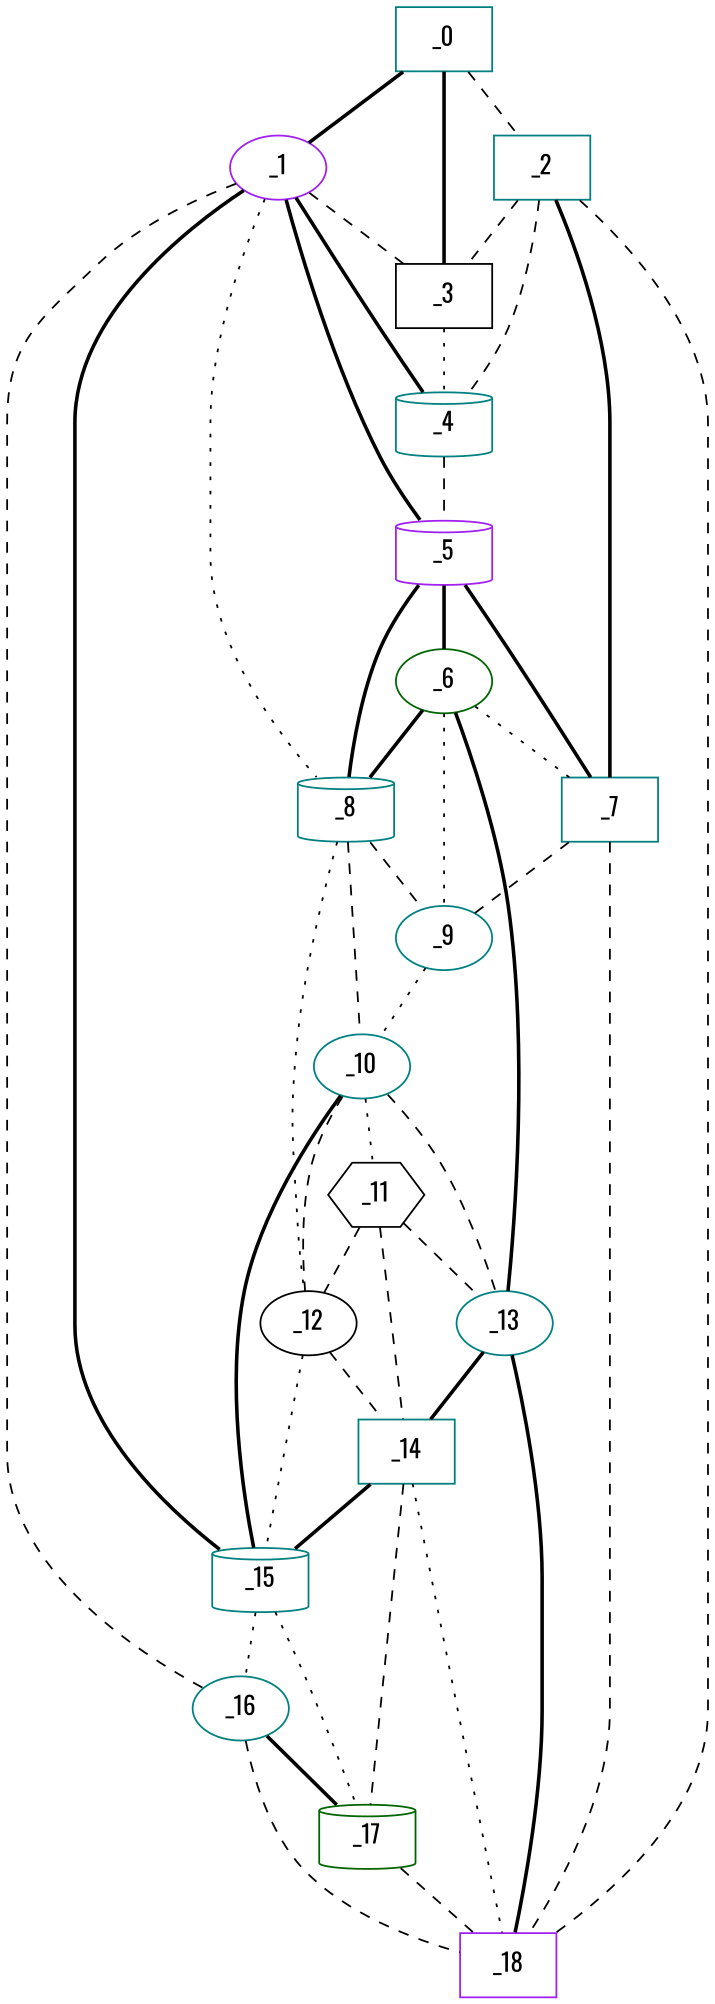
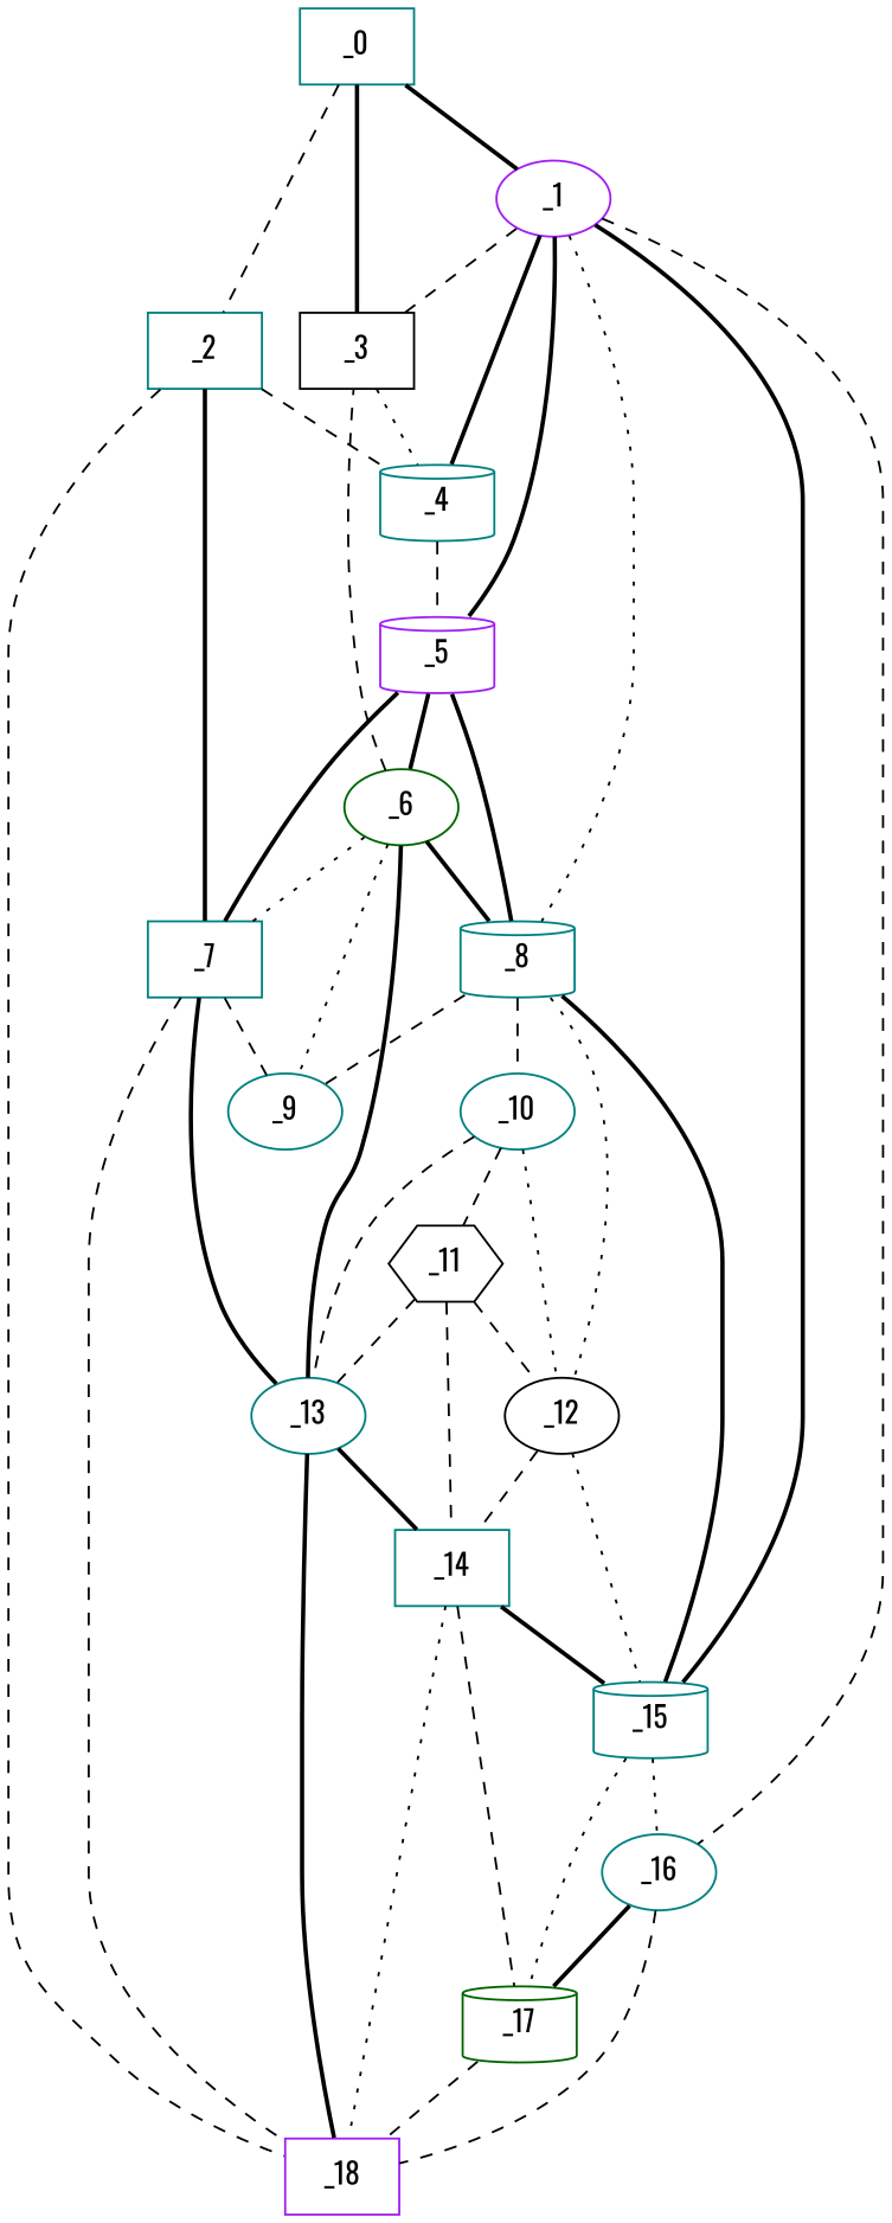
  graph {
    fontname=Oswald
    node [color=teal fontname=Oswald shape=ellipse x=5 y=57]
    edge [fontname=Oswald style=dashed valence=2]
    _0 [shape=box]
    _1 [color=purple y=72]
    _2 [shape=box x=12 y=46]
    _3 [color=black shape=box x=22 y=51]
    _4 [shape=cylinder x=30 y=51]
    _5 [color=purple shape=cylinder x=45 y=53]
    _8 [shape=cylinder x=74 y=77]
    _15 [shape=cylinder x=101 y=80]
    _16 [x=120 y=82]
    _7 [shape=box x=72 y=54]
    _18 [color=purple shape=box x=125 y=56]
    _6 [color=darkgreen x=56 y=54]
    _9 [x=76 y=66]
    _10 [x=83 y=68]
    _12 [color=black x=90 y=78]
    _17 [color=darkgreen shape=cylinder x=121 y=67]
    _13 [x=91]
    _11 [color=black shape=hexagon x=89 y=69]
    _14 [shape=box x=100 y=69]
    _0 -- _1 [style=bold valence=1]
    _0 -- _2 [valence=1]
    _0 -- _3 [style=bold]
    _1 -- _3
    _1 -- _4 [style=bold]
    _1 -- _5 [style=bold]
    _1 -- _8 [style=dotted]
    _1 -- _15 [style=bold]
    _1 -- _16 [valence=1]
-   _2 -- _3
+   _6 -- _3
    _2 -- _4
    _2 -- _7 [style=bold]
    _2 -- _18 [valence=1]
    _3 -- _4 [style=dotted]
    _4 -- _5
    _5 -- _8 [style=bold valence=1]
    _5 -- _7 [style=bold]
    _5 -- _6 [style=bold]
-   _10 -- _15 [style=bold valence=1]
+   _8 -- _15 [style=bold valence=1]
    _8 -- _9
    _8 -- _10 [valence=1]
    _8 -- _12 [style=dotted valence=1]
    _15 -- _16 [style=dotted valence=1]
    _15 -- _17 [style=dotted]
    _16 -- _18 [valence=1]
    _16 -- _17 [style=bold valence=1]
    _7 -- _18 [valence=1]
    _7 -- _9
+   _7 -- _13 [style=bold]
    _6 -- _8 [style=bold valence=1]
    _6 -- _7 [style=dotted valence=1]
    _6 -- _9 [style=dotted]
    _6 -- _13 [style=bold valence=1]
-   _9 -- _10 [style=dotted]
-   _10 -- _12
+   _10 -- _12 [style=dotted]
    _10 -- _13
-   _10 -- _11 [style=dotted]
+   _10 -- _11
    _12 -- _15 [style=dotted]
    _12 -- _14
    _17 -- _18 [valence=1]
    _13 -- _18 [style=bold valence=1]
    _13 -- _14 [style=bold]
    _11 -- _12
    _11 -- _13
    _11 -- _14
    _14 -- _15 [style=bold]
    _14 -- _18 [style=dotted]
    _14 -- _17
  }
